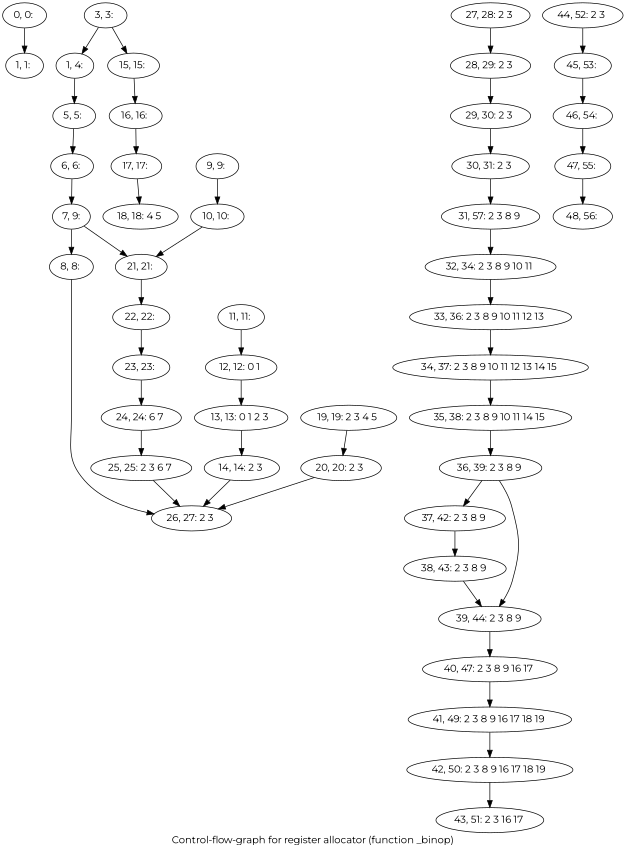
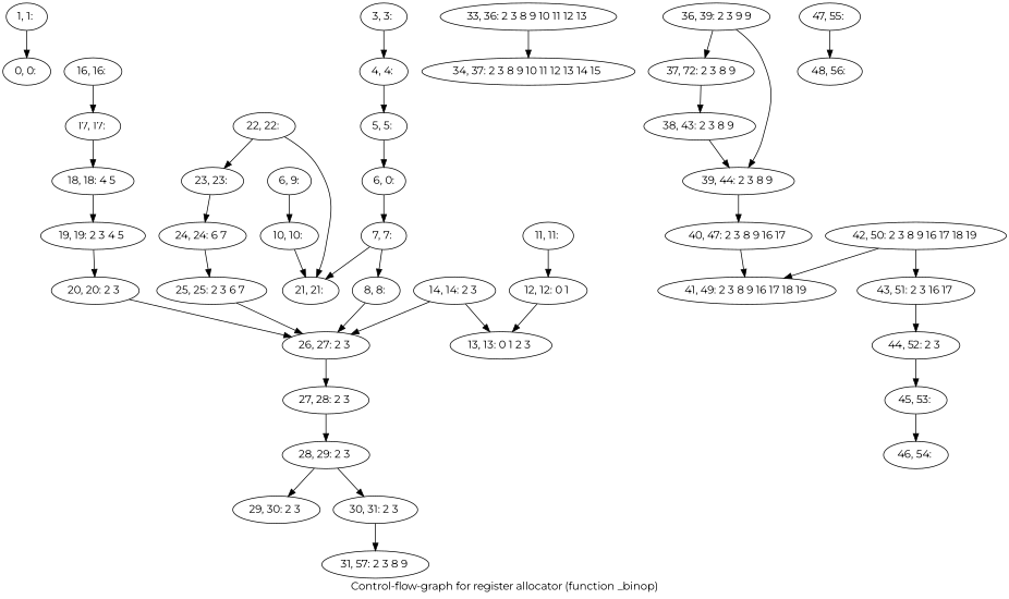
  digraph {
    fontname=Montserrat
    label="Control-flow-graph for register allocator (function _binop)"
    node [fontname=Montserrat]
    edge [fontname=Montserrat]
    n1 [label="0, 0: "]
    n2 [label="1, 1: "]
    n3 [label="3, 3: "]
-   n4 [label="1, 4:"]
-   n5 [label="15, 15: "]
+   n4 [label="4, 4: "]
    n6 [label="5, 5: "]
    n7 [label="16, 16: "]
-   n8 [label="6, 6: "]
-   n9 [label="7, 9:"]
-   n10 [label="9, 9: "]
+   n8 [label="6, 0:"]
+   n9 [label="7, 7: "]
+   n10 [label="6, 9:"]
    n11 [label="10, 10: "]
    n12 [label="8, 8: "]
    n13 [label="21, 21: "]
    n14 [label="26, 27: 2 3 "]
    n15 [label="22, 22: "]
    n16 [label="27, 28: 2 3 "]
    n17 [label="11, 11: "]
    n18 [label="12, 12: 0 1 "]
    n19 [label="13, 13: 0 1 2 3 "]
    n20 [label="14, 14: 2 3 "]
    n21 [label="17, 17: "]
    n22 [label="18, 18: 4 5 "]
    n23 [label="19, 19: 2 3 4 5 "]
    n24 [label="20, 20: 2 3 "]
    n25 [label="23, 23: "]
    n26 [label="24, 24: 6 7 "]
    n27 [label="25, 25: 2 3 6 7 "]
    n28 [label="28, 29: 2 3 "]
    n29 [label="29, 30: 2 3 "]
    n30 [label="30, 31: 2 3 "]
    n31 [label="31, 57: 2 3 8 9 "]
-   n32 [label="32, 34: 2 3 8 9 10 11 "]
    n33 [label="33, 36: 2 3 8 9 10 11 12 13 "]
    n34 [label="34, 37: 2 3 8 9 10 11 12 13 14 15 "]
-   n35 [label="35, 38: 2 3 8 9 10 11 14 15 "]
-   n36 [label="36, 39: 2 3 8 9 "]
-   n37 [label="37, 42: 2 3 8 9 "]
+   n36 [label="36, 39: 2 3 9 9"]
+   n37 [label="37, 72: 2 3 8 9"]
    n38 [label="39, 44: 2 3 8 9 "]
    n39 [label="38, 43: 2 3 8 9 "]
    n40 [label="40, 47: 2 3 8 9 16 17 "]
    n41 [label="41, 49: 2 3 8 9 16 17 18 19 "]
    n42 [label="42, 50: 2 3 8 9 16 17 18 19 "]
    n43 [label="43, 51: 2 3 16 17 "]
    n44 [label="44, 52: 2 3 "]
    n45 [label="45, 53: "]
    n46 [label="46, 54: "]
    n47 [label="47, 55: "]
    n48 [label="48, 56: "]
-   n1 -> n2
+   n2 -> n1
    n3 -> n4
-   n3 -> n5
    n4 -> n6
-   n5 -> n7
    n6 -> n8
    n7 -> n21
    n8 -> n9
    n9 -> n12
    n9 -> n13
    n10 -> n11
    n11 -> n13
    n12 -> n14
-   n13 -> n15
+   n15 -> n13
+   n14 -> n16
    n15 -> n25
    n16 -> n28
    n17 -> n18
    n18 -> n19
-   n19 -> n20
+   n20 -> n19
    n20 -> n14
    n21 -> n22
+   n22 -> n23
    n23 -> n24
    n24 -> n14
    n25 -> n26
    n26 -> n27
    n27 -> n14
    n28 -> n29
-   n29 -> n30
+   n28 -> n30
    n30 -> n31
-   n31 -> n32
-   n32 -> n33
    n33 -> n34
-   n34 -> n35
-   n35 -> n36
    n36 -> n37
    n36 -> n38
    n37 -> n39
    n38 -> n40
    n39 -> n38
    n40 -> n41
-   n41 -> n42
+   n42 -> n41
    n42 -> n43
+   n43 -> n44
    n44 -> n45
    n45 -> n46
-   n46 -> n47
    n47 -> n48
  }
